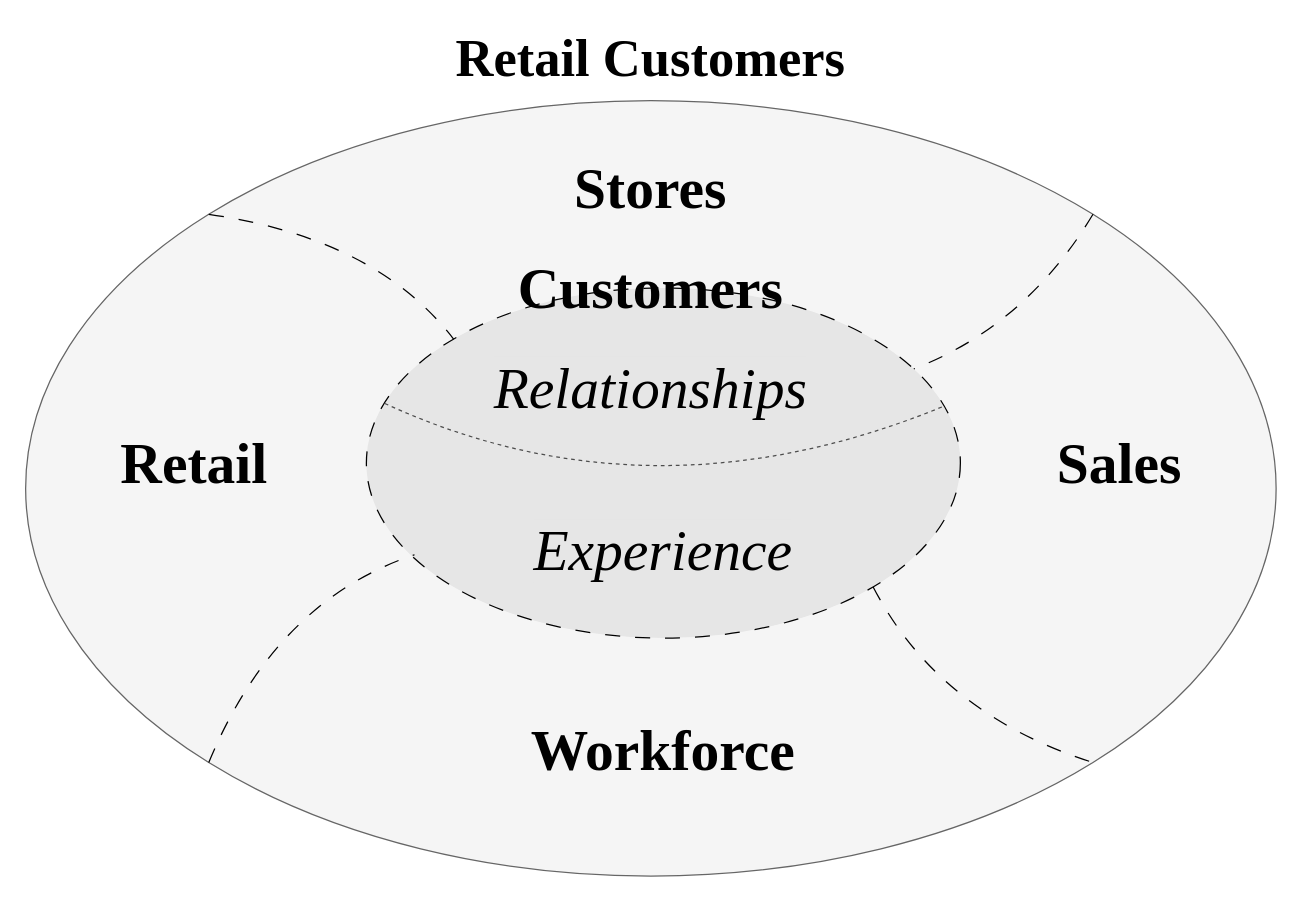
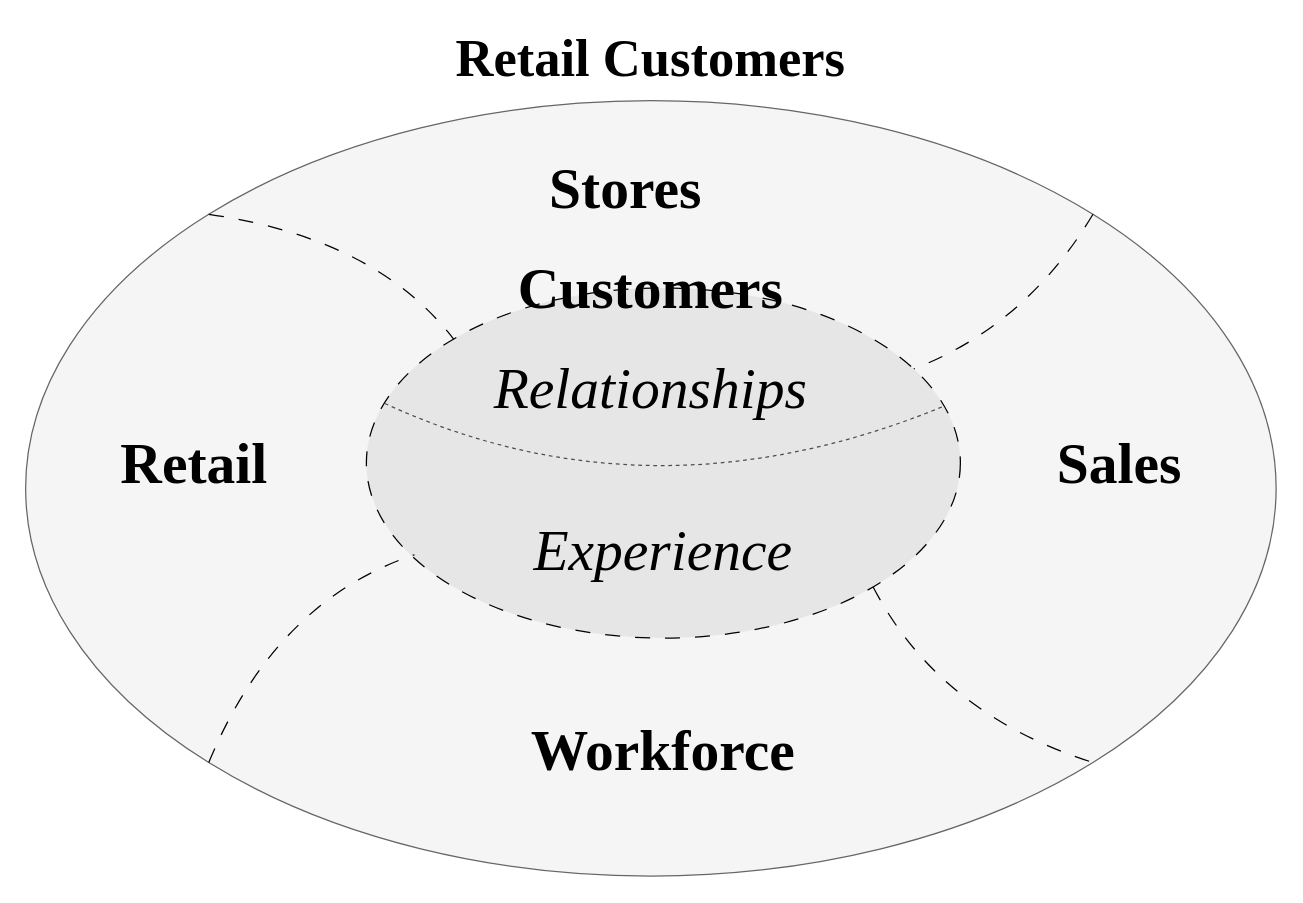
  <mxCell id="0" />
  <mxCell id="1" parent="0" />
  <mxCell id="2" value="" style="ellipse;whiteSpace=wrap;html=1;fillColor=#f5f5f5;fontColor=#333333;strokeColor=#666666;" vertex="1" parent="1"><mxGeometry x="20" y="80" width="1000" height="620" as="geometry" /></mxCell>
  <mxCell id="3" value="&lt;span style=&quot;font-size: 46px;&quot;&gt;Retail&lt;/span&gt;" style="text;html=1;strokeColor=none;fillColor=none;align=center;verticalAlign=middle;whiteSpace=wrap;rounded=0;fontSize=46;fontFamily=Architects Daughter;fontStyle=1" vertex="1" parent="1"><mxGeometry x="80" y="350" width="150" height="39.38" as="geometry" /></mxCell>
- <mxCell id="4" value="&lt;span style=&quot;font-size: 46px;&quot;&gt;&lt;font style=&quot;font-size: 46px;&quot;&gt;Stores&lt;/font&gt;&lt;/span&gt;" style="text;html=1;strokeColor=none;fillColor=none;align=center;verticalAlign=middle;whiteSpace=wrap;rounded=0;fontSize=46;fontFamily=Architects Daughter;fontStyle=1" vertex="1" parent="1"><mxGeometry x="445" y="130" width="150" height="39.38" as="geometry" /></mxCell>
+ <mxCell id="4" value="&lt;span style=&quot;font-size: 46px;&quot;&gt;&lt;font style=&quot;font-size: 46px;&quot;&gt;Stores&lt;/font&gt;&lt;/span&gt;" style="text;html=1;strokeColor=none;fillColor=none;align=center;verticalAlign=middle;whiteSpace=wrap;rounded=0;fontSize=46;fontFamily=Architects Daughter;fontStyle=1" vertex="1" parent="1"><mxGeometry x="425" y="130" width="150" height="39.38" as="geometry" /></mxCell>
  <mxCell id="5" value="&lt;span style=&quot;font-size: 46px;&quot;&gt;&lt;font style=&quot;font-size: 46px;&quot;&gt;Sales&lt;/font&gt;&lt;/span&gt;" style="text;html=1;strokeColor=none;fillColor=none;align=center;verticalAlign=middle;whiteSpace=wrap;rounded=0;fontSize=46;fontFamily=Architects Daughter;fontStyle=1" vertex="1" parent="1"><mxGeometry x="820" y="350" width="150" height="39.38" as="geometry" /></mxCell>
  <mxCell id="6" value="&lt;span style=&quot;font-size: 46px;&quot;&gt;Workforce&lt;/span&gt;" style="text;html=1;strokeColor=none;fillColor=none;align=center;verticalAlign=middle;whiteSpace=wrap;rounded=0;fontSize=46;fontFamily=Architects Daughter;fontStyle=1" vertex="1" parent="1"><mxGeometry x="455" y="580" width="150" height="39.38" as="geometry" /></mxCell>
  <mxCell id="7" value="" style="ellipse;whiteSpace=wrap;html=1;dashed=1;fillColor=#E6E6E6;dashPattern=12 12;" vertex="1" parent="1"><mxGeometry x="292.5" y="229.69" width="475" height="280" as="geometry" /></mxCell>
  <mxCell id="8" value="&lt;font style=&quot;font-size: 46px;&quot;&gt;Customers&lt;/font&gt;" style="text;html=1;strokeColor=none;fillColor=none;align=center;verticalAlign=middle;whiteSpace=wrap;rounded=0;fontSize=46;fontFamily=Architects Daughter;fontStyle=1;fontColor=default;labelBackgroundColor=none;" vertex="1" parent="1"><mxGeometry x="405" y="210" width="230" height="40" as="geometry" /></mxCell>
  <mxCell id="9" value="" style="endArrow=none;dashed=1;html=1;strokeWidth=1;rounded=0;curved=1;exitX=0;exitY=1;exitDx=0;exitDy=0;entryX=0.081;entryY=0.762;entryDx=0;entryDy=0;entryPerimeter=0;dashPattern=12 12;" edge="1" parent="1" source="2" target="7"><mxGeometry width="50" height="50" relative="1" as="geometry"><mxPoint x="220" y="590" as="sourcePoint" /><mxPoint x="270" y="540" as="targetPoint" /><Array as="points"><mxPoint x="220" y="480" /></Array></mxGeometry></mxCell>
  <mxCell id="10" value="" style="endArrow=none;dashed=1;html=1;strokeWidth=1;rounded=0;curved=1;exitX=0;exitY=0;exitDx=0;exitDy=0;entryX=0;entryY=0;entryDx=0;entryDy=0;dashPattern=12 12;" edge="1" parent="1" source="2" target="7"><mxGeometry width="50" height="50" relative="1" as="geometry"><mxPoint x="60" y="366" as="sourcePoint" /><mxPoint x="215" y="200" as="targetPoint" /><Array as="points"><mxPoint x="300" y="190" /></Array></mxGeometry></mxCell>
  <mxCell id="11" value="" style="endArrow=none;dashed=1;html=1;strokeWidth=1;rounded=0;curved=1;exitX=1;exitY=0;exitDx=0;exitDy=0;dashPattern=12 12;" edge="1" parent="1" source="2" target="7"><mxGeometry width="50" height="50" relative="1" as="geometry"><mxPoint x="176" y="181" as="sourcePoint" /><mxPoint x="362" y="281" as="targetPoint" /><Array as="points"><mxPoint x="820" y="260" /></Array></mxGeometry></mxCell>
  <mxCell id="12" value="" style="endArrow=none;dashed=1;html=1;strokeWidth=1;rounded=0;curved=1;exitX=1;exitY=1;exitDx=0;exitDy=0;dashPattern=12 12;entryX=1;entryY=1;entryDx=0;entryDy=0;" edge="1" parent="1" source="7" target="2"><mxGeometry width="50" height="50" relative="1" as="geometry"><mxPoint x="884" y="181" as="sourcePoint" /><mxPoint x="702" y="283" as="targetPoint" /><Array as="points"><mxPoint x="750" y="570" /></Array></mxGeometry></mxCell>
  <mxCell id="13" value="" style="endArrow=none;dashed=1;html=1;strokeWidth=1;rounded=0;curved=1;exitX=0.031;exitY=0.33;exitDx=0;exitDy=0;entryX=0.969;entryY=0.34;entryDx=0;entryDy=0;strokeColor=#4D4D4D;entryPerimeter=0;exitPerimeter=0;" edge="1" parent="1" source="7" target="7"><mxGeometry width="50" height="50" relative="1" as="geometry"><mxPoint x="340" y="289.38" as="sourcePoint" /><mxPoint x="541" y="389.38" as="targetPoint" /><Array as="points"><mxPoint x="520" y="420" /></Array></mxGeometry></mxCell>
  <mxCell id="14" value="&lt;font style=&quot;font-size: 46px; font-weight: normal; background-color: rgb(230, 230, 230);&quot;&gt;Relationships&lt;/font&gt;" style="text;html=1;strokeColor=none;fillColor=none;align=center;verticalAlign=middle;whiteSpace=wrap;rounded=0;fontSize=46;fontFamily=Architects Daughter;fontStyle=3" vertex="1" parent="1"><mxGeometry x="445" y="290" width="150" height="39.38" as="geometry" /></mxCell>
  <mxCell id="15" value="&lt;font style=&quot;font-size: 46px; font-weight: normal; background-color: rgb(230, 230, 230);&quot;&gt;Experience&lt;/font&gt;" style="text;html=1;strokeColor=none;fillColor=none;align=center;verticalAlign=middle;whiteSpace=wrap;rounded=0;fontSize=46;fontFamily=Architects Daughter;fontStyle=3" vertex="1" parent="1"><mxGeometry x="455" y="420" width="150" height="39.38" as="geometry" /></mxCell>
  <mxCell id="16" value="&lt;b style=&quot;&quot;&gt;&lt;font style=&quot;font-size: 42px;&quot;&gt;Retail Customers&lt;/font&gt;&lt;/b&gt;" style="text;html=1;strokeColor=none;fillColor=none;align=center;verticalAlign=middle;whiteSpace=wrap;rounded=0;fontSize=30;fontFamily=Architects Daughter;" vertex="1" parent="1"><mxGeometry x="40" y="20" width="960" height="54.69" as="geometry" /></mxCell>
